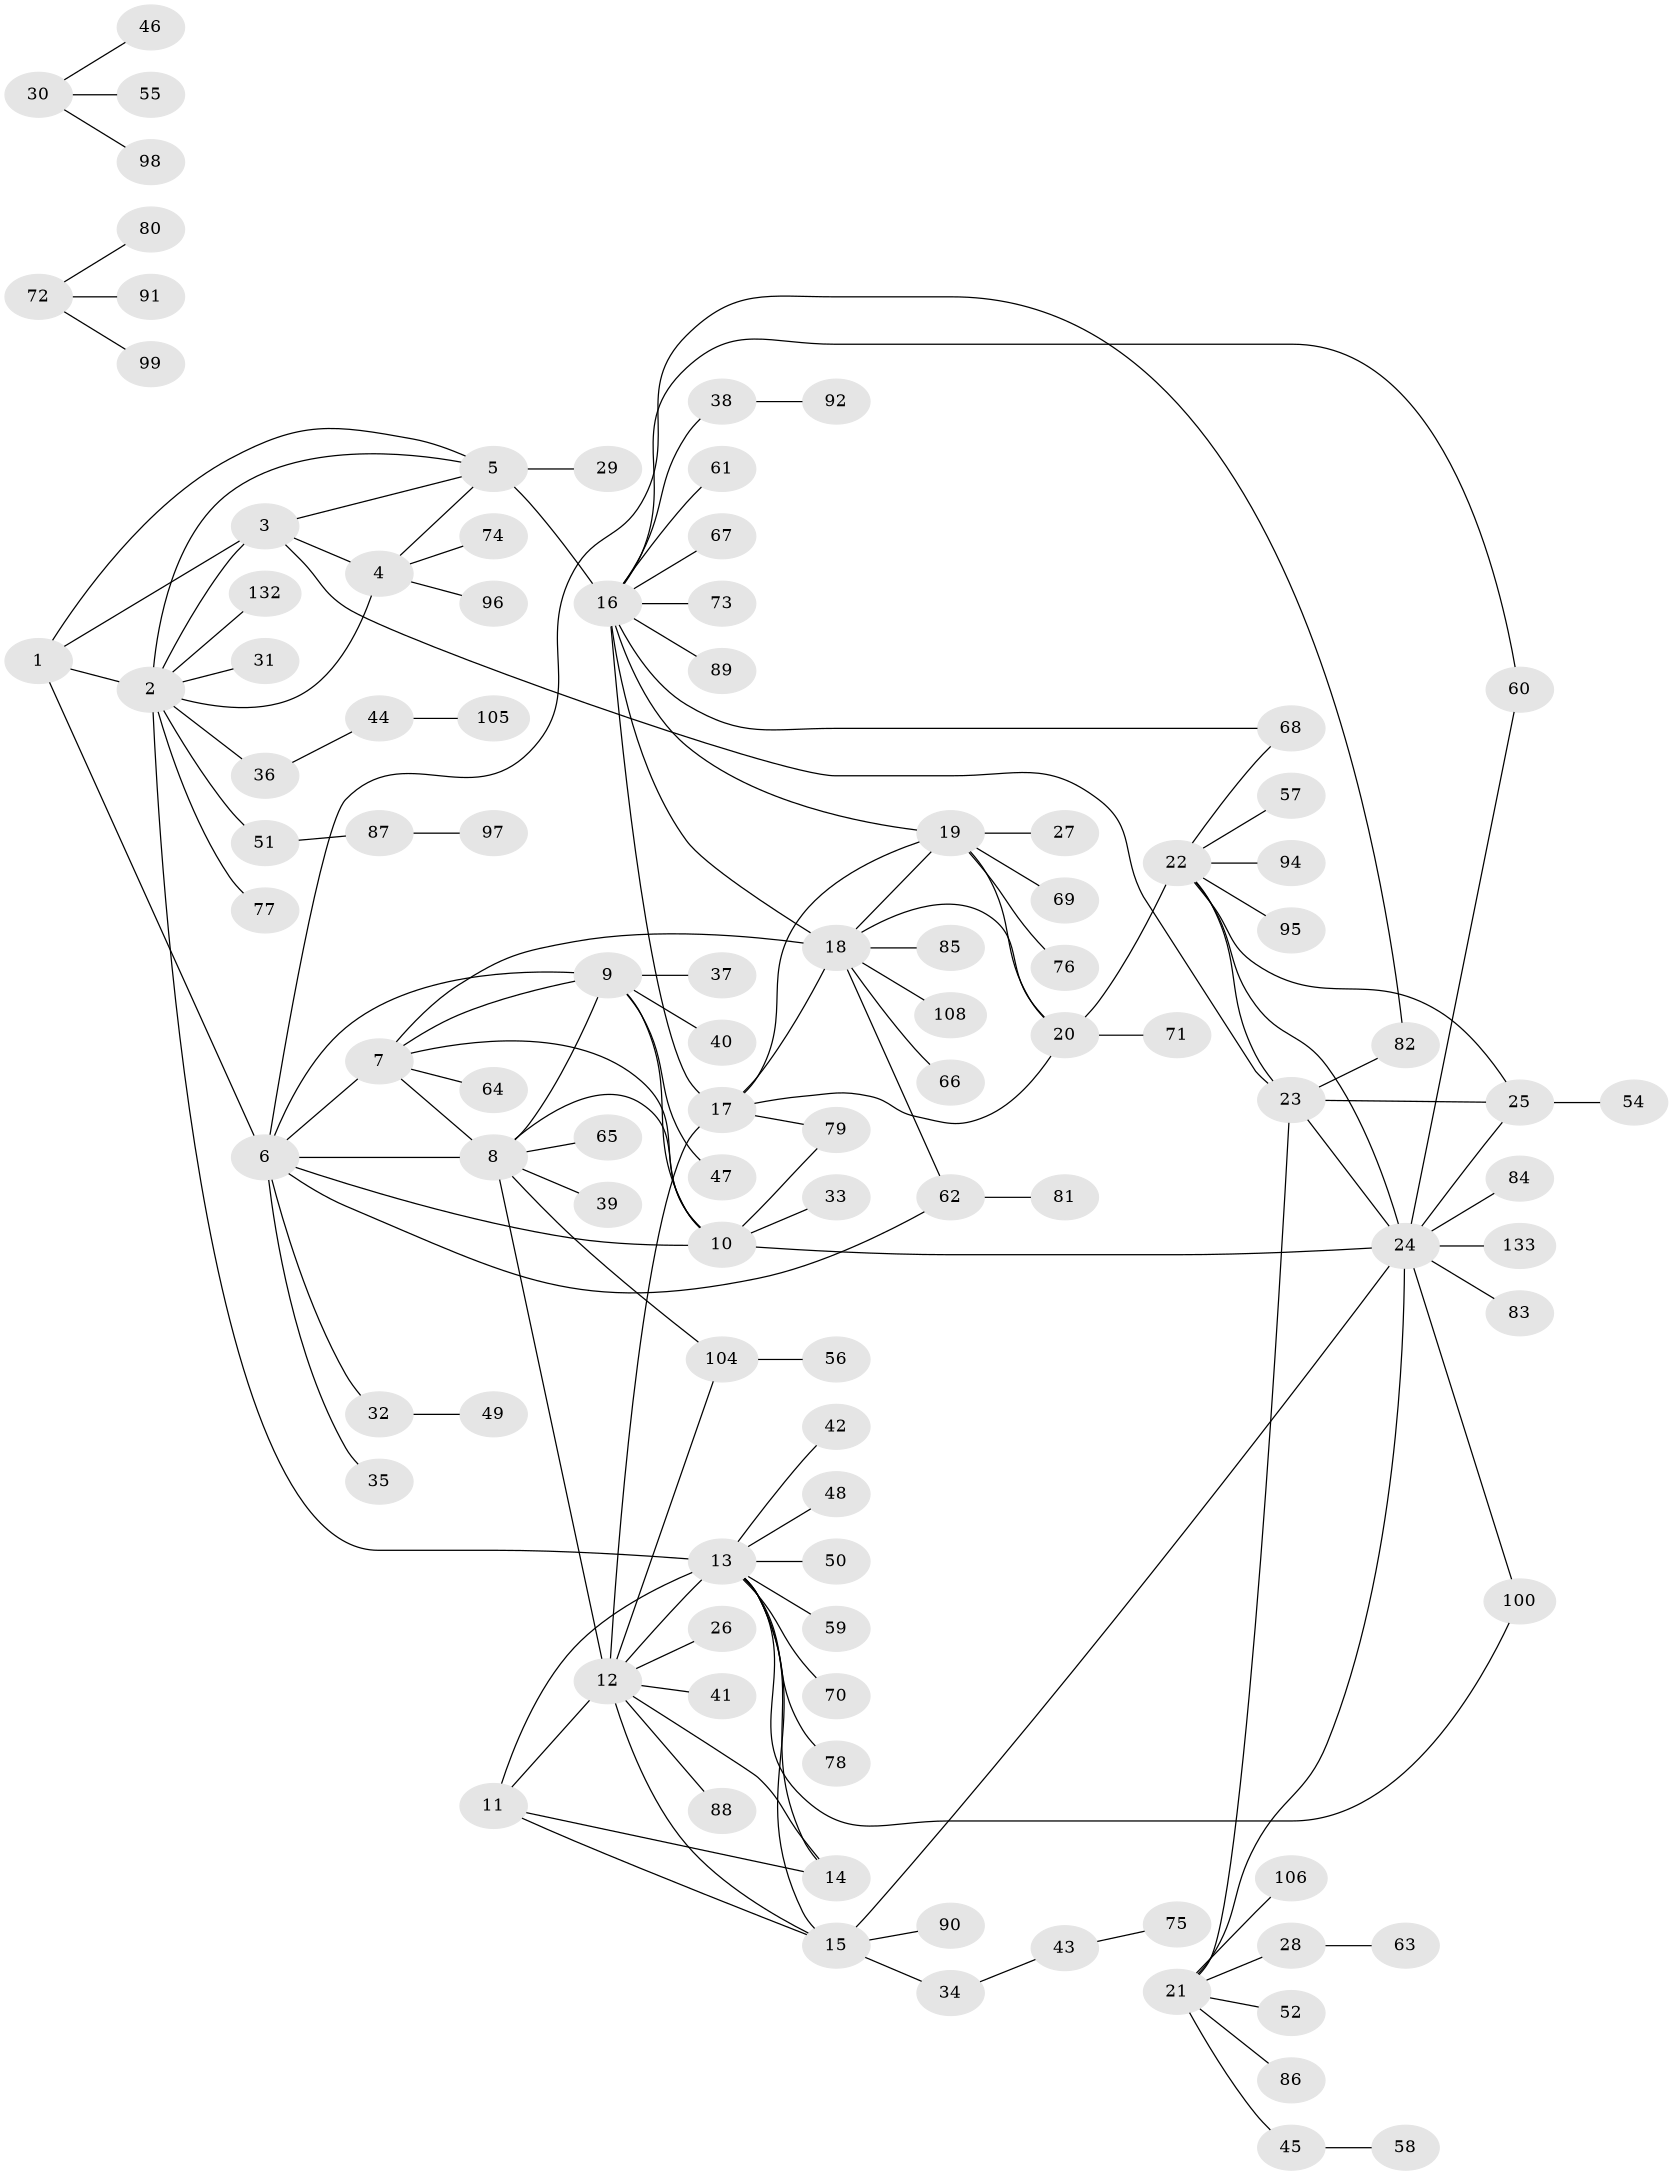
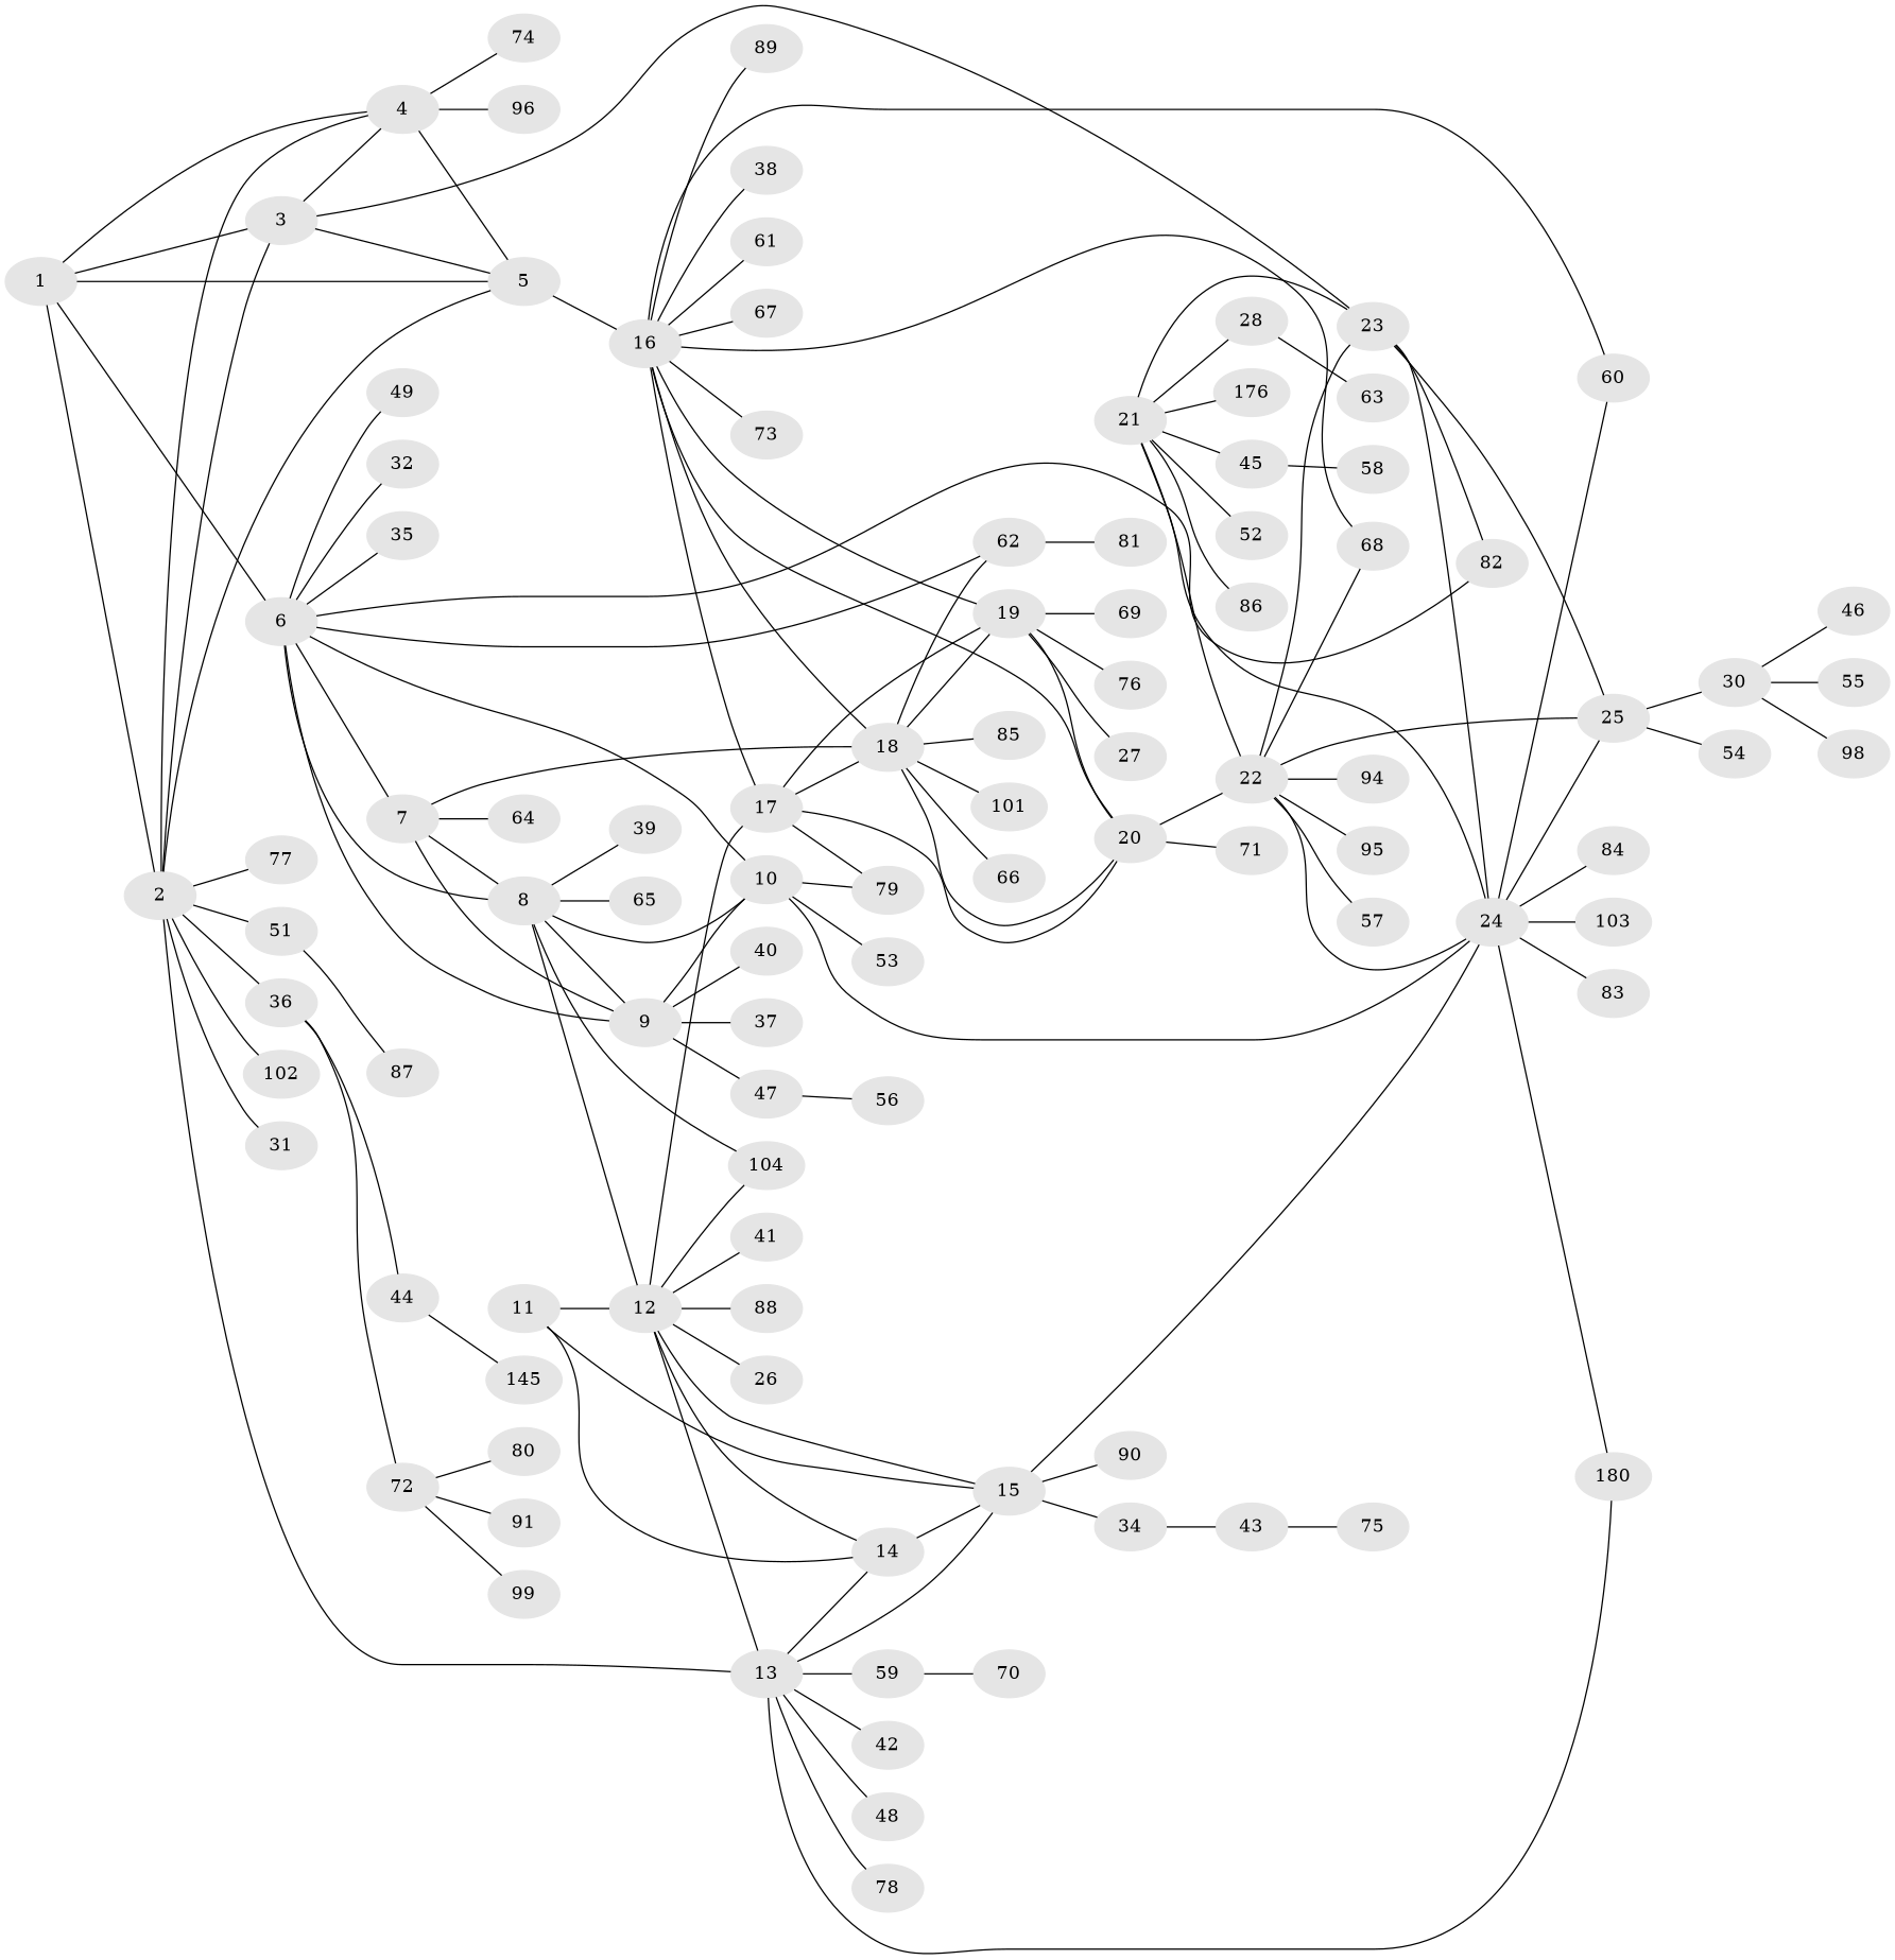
  graph {
    fontname="DejaVu Serif"
    rankdir=LR
    node [color=gray90 fontname="DejaVu Serif" style=filled]
    edge [fontname="DejaVu Serif"]
    1
    2
    3
    4
    5
    6
    13
    31
    36
    51
    77
-   102 [label=132]
+   102
    23
    74
    96
    16
-   29
    7
    8
    9
    10
    32
    35
    49
    62
    82
    14
    15
    42
    48
-   50
    59
    70
    78
-   100
+   100 [label=180]
    44
    72
    87
    24
    25
    18
    17
    19
    20
    38
    60
    61
    67
    68
    73
    89
    64
    12
    39
    65
    104
    37
    40
    47
-   33
+   33 [label=53]
    79
    81
    66
    85
-   101 [label=108]
+   101
    26
    41
    88
    56
    83
    84
-   103 [label=133]
+   103
    11
    34
    90
    43
    27
    69
    76
    22
    71
-   92
    57
    94
    95
    21
    28
    45
    52
    86
-   106
+   106 [label=176]
    30
    54
    63
    58
    46
    55
    98
    75
-   105
+   105 [label=145]
    80
    91
    99
-   97
    1 -- 2
    1 -- 3
+   1 -- 4
    1 -- 5
    1 -- 6
    2 -- 3
    2 -- 4
    2 -- 5
    2 -- 13
    2 -- 31
    2 -- 36
    2 -- 51
    2 -- 77
    2 -- 102
    3 -- 4
    3 -- 5
    3 -- 23
    4 -- 5
    4 -- 74
    4 -- 96
    5 -- 16
-   5 -- 29
    6 -- 7
    6 -- 8
    6 -- 9
    6 -- 10
    6 -- 32
    6 -- 35
-   32 -- 49
+   6 -- 49
    6 -- 62
    6 -- 82
    13 -- 14
    13 -- 15
    13 -- 42
    13 -- 48
-   13 -- 50
    13 -- 59
-   13 -- 70
+   59 -- 70
    13 -- 78
    13 -- 100
    36 -- 44
+   36 -- 72
    51 -- 87
    23 -- 82
    23 -- 24
    23 -- 25
    16 -- 18
    16 -- 17
    16 -- 19
+   16 -- 20
    16 -- 38
    16 -- 60
    16 -- 61
    16 -- 67
    16 -- 68
    16 -- 73
    16 -- 89
    7 -- 8
    7 -- 9
-   7 -- 10
    7 -- 18
    7 -- 64
    8 -- 9
    8 -- 10
    8 -- 12
    8 -- 39
    8 -- 65
    8 -- 104
    9 -- 10
    9 -- 37
    9 -- 40
    9 -- 47
    10 -- 24
    10 -- 33
    10 -- 79
    62 -- 81
+   14 -- 15
    15 -- 24
    15 -- 34
    15 -- 90
    44 -- 105
    72 -- 80
    72 -- 91
    72 -- 99
-   87 -- 97
    24 -- 100
    24 -- 25
    24 -- 60
    24 -- 83
    24 -- 84
    24 -- 103
+   25 -- 30
    25 -- 54
    18 -- 62
    18 -- 19
    18 -- 20
    18 -- 66
    18 -- 85
    18 -- 101
    17 -- 18
    17 -- 19
    17 -- 20
    17 -- 79
    19 -- 20
    19 -- 27
    19 -- 69
    19 -- 76
    20 -- 22
    20 -- 71
-   38 -- 92
    12 -- 13
    12 -- 14
    12 -- 15
    12 -- 17
    12 -- 104
    12 -- 26
    12 -- 41
    12 -- 88
-   104 -- 56
-   11 -- 13
+   47 -- 56
    11 -- 14
    11 -- 15
    11 -- 12
    34 -- 43
    43 -- 75
    22 -- 23
    22 -- 24
    22 -- 25
    22 -- 68
    22 -- 57
    22 -- 94
    22 -- 95
    21 -- 23
    21 -- 24
+   21 -- 22
    21 -- 28
    21 -- 45
    21 -- 52
    21 -- 86
    21 -- 106
    28 -- 63
    45 -- 58
    30 -- 46
    30 -- 55
    30 -- 98
  }
